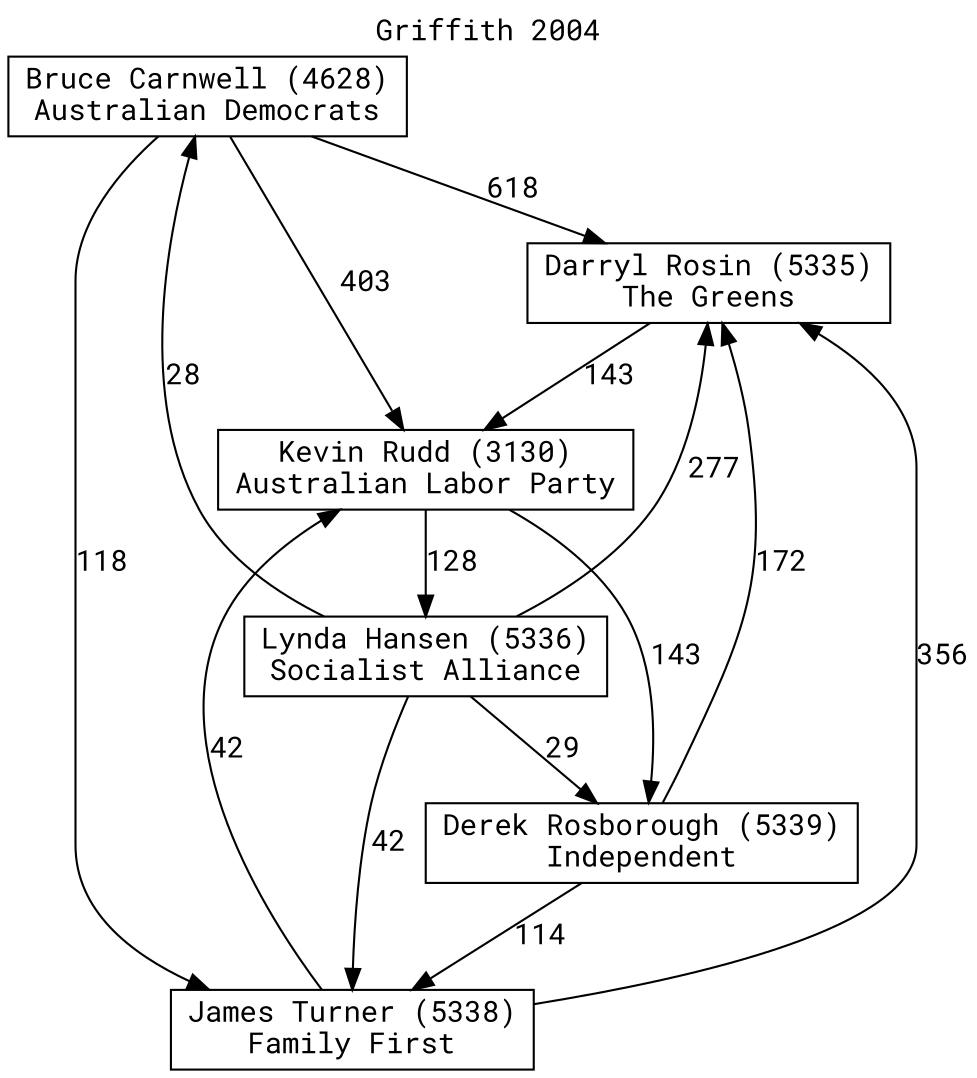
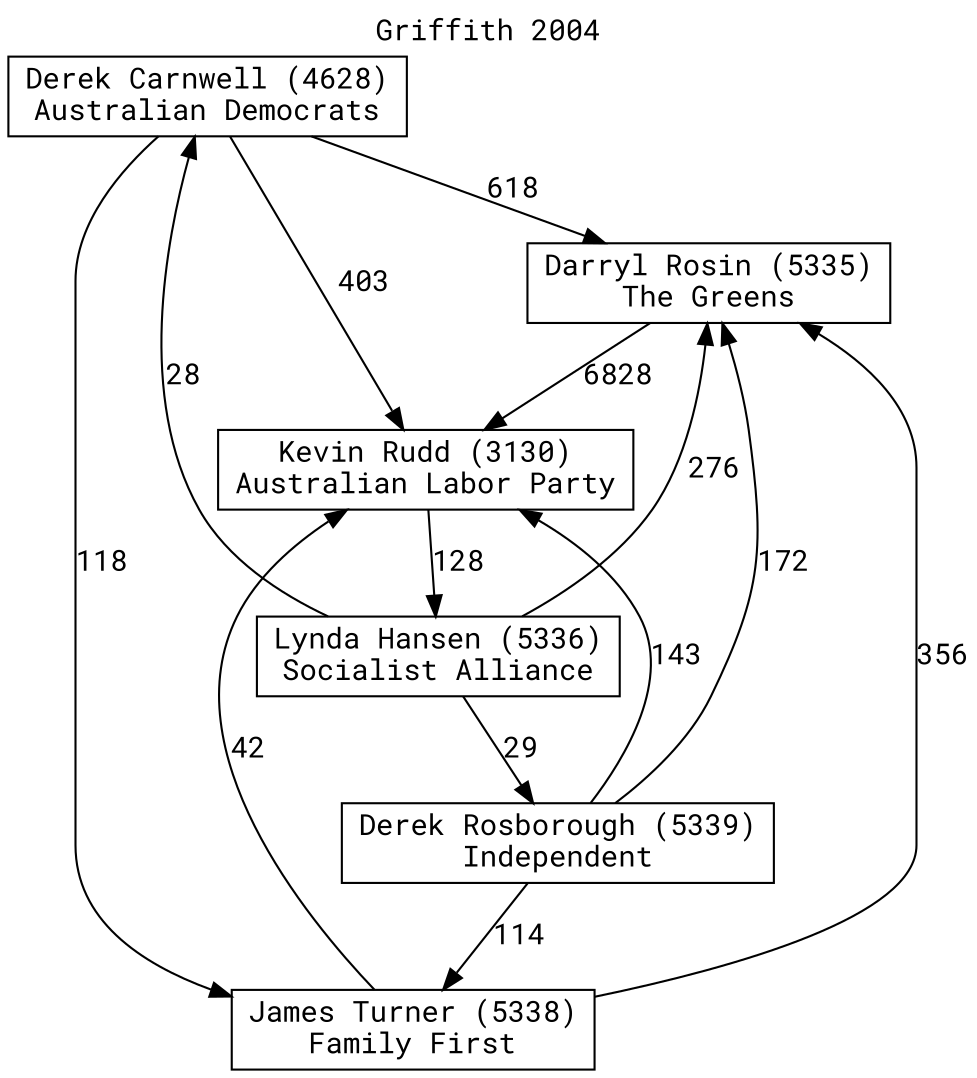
  digraph {
    fontname="Roboto Mono"
    label="Griffith 2004"
    labelloc=t
    mclimit=10
    node [fontname="Roboto Mono" shape=box]
    edge [fontname="Roboto Mono"]
-   n1 [label="Bruce Carnwell (4628)\nAustralian Democrats"]
+   n1 [label="Derek Carnwell (4628)\nAustralian Democrats"]
    n2 [label="Darryl Rosin (5335)\nThe Greens"]
    n3 [label="James Turner (5338)\nFamily First"]
    n4 [label="Kevin Rudd (3130)\nAustralian Labor Party"]
    n5 [label="Lynda Hansen (5336)\nSocialist Alliance"]
    n6 [label="Derek Rosborough (5339)\nIndependent"]
    n1 -> n2 [label=618]
    n1 -> n3 [label=118]
    n1 -> n4 [label=403]
-   n2 -> n4 [label=143]
+   n2 -> n4 [label=6828]
    n3 -> n2 [label=356]
    n3 -> n4 [label=42]
    n4 -> n5 [label=128]
    n5 -> n1 [label=28]
-   n5 -> n2 [label=277]
-   n5 -> n3 [label=42]
+   n5 -> n2 [label=276]
    n5 -> n6 [label=29]
    n6 -> n2 [label=172]
    n6 -> n3 [label=114]
-   n4 -> n6 [label=143]
+   n6 -> n4 [label=143]
  }
